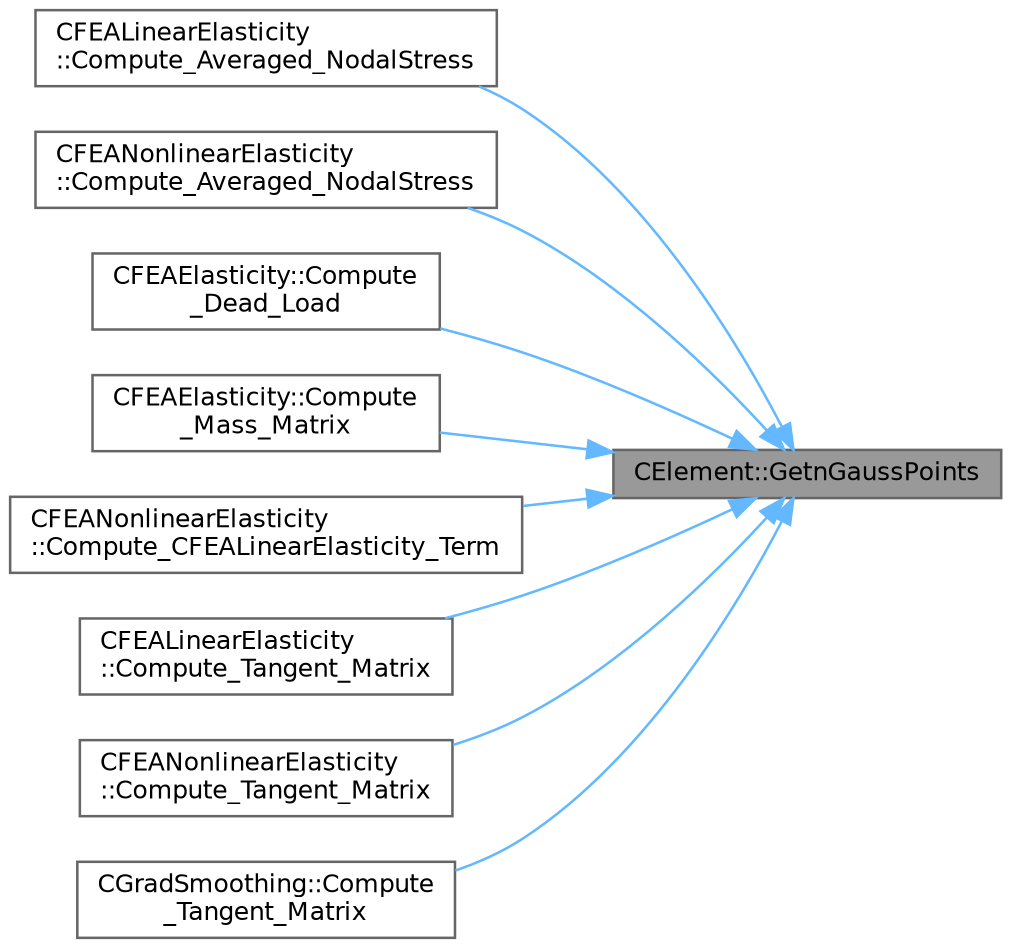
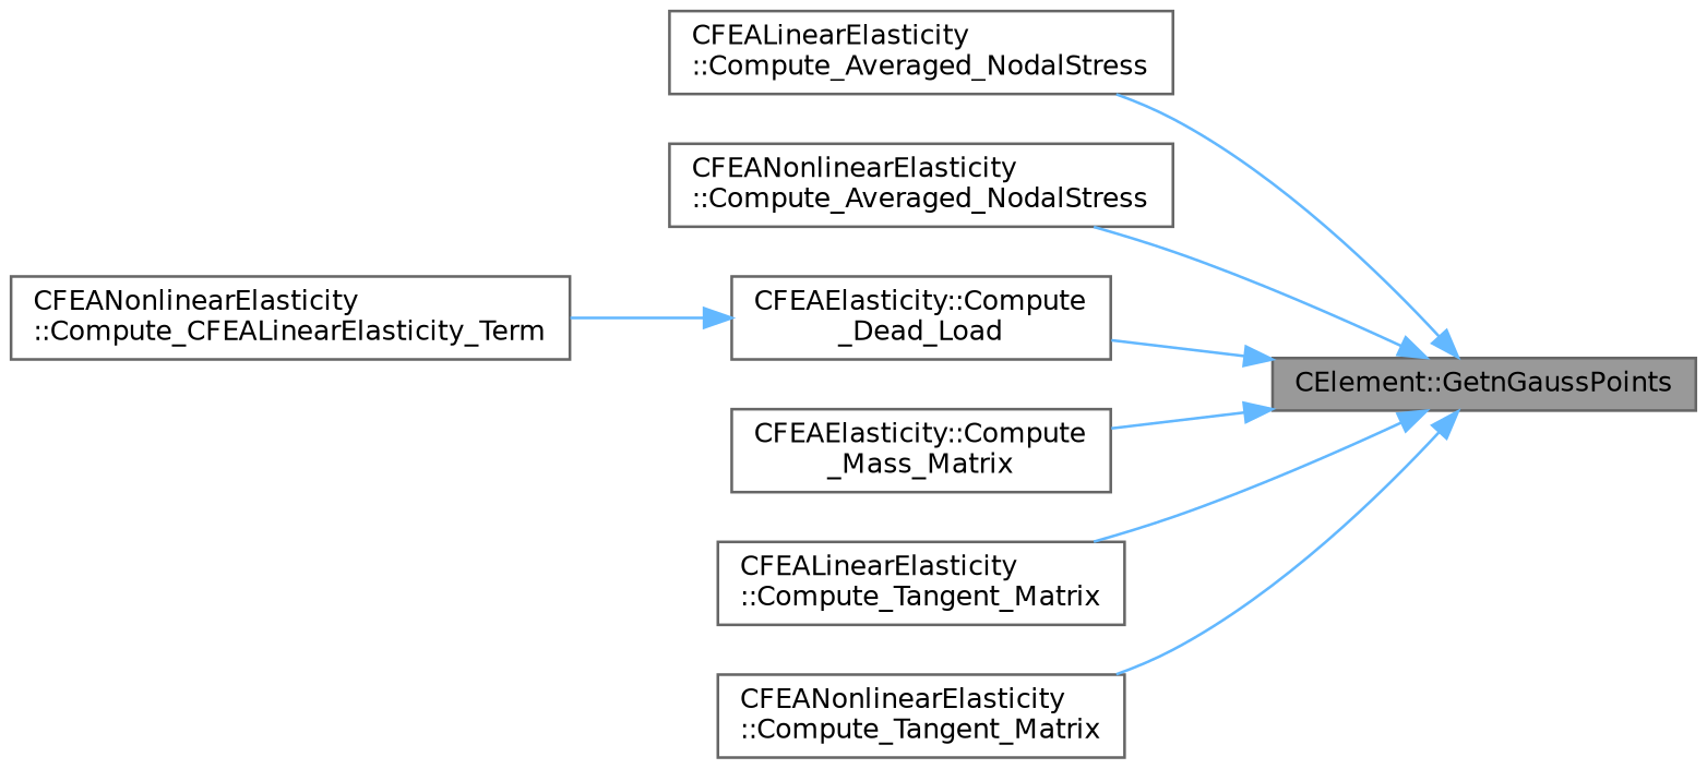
  digraph {
    rankdir=RL
    node [color=grey40 fillcolor=white fontname=Helvetica fontsize=10 shape=box style=filled]
    edge [color=steelblue1 dir=back fontname=Helvetica fontsize=10 labelfontname=Helvetica labelfontsize=10 style=solid]
    n1 [color=gray40 fillcolor=grey60 fontcolor=black height=0.2 label="CElement::GetnGaussPoints" width=0.4]
    n2 [height=0.2 label="CFEALinearElasticity\l::Compute_Averaged_NodalStress" width=0.4]
    n3 [height=0.2 label="CFEANonlinearElasticity\l::Compute_Averaged_NodalStress" width=0.4]
    n4 [height=0.2 label="CFEAElasticity::Compute\l_Dead_Load" width=0.4]
    n5 [height=0.2 label="CFEAElasticity::Compute\l_Mass_Matrix" width=0.4]
    n6 [height=0.2 label="CFEANonlinearElasticity\l::Compute_CFEALinearElasticity_Term" width=0.4]
    n7 [height=0.2 label="CFEALinearElasticity\l::Compute_Tangent_Matrix" width=0.4]
    n8 [height=0.2 label="CFEANonlinearElasticity\l::Compute_Tangent_Matrix" width=0.4]
-   n9 [height=0.2 label="CGradSmoothing::Compute\l_Tangent_Matrix" width=0.4]
    n1 -> n2
    n1 -> n3
    n1 -> n4
    n1 -> n5
-   n1 -> n6
+   n4 -> n6
    n1 -> n7
    n1 -> n8
-   n1 -> n9
  }
